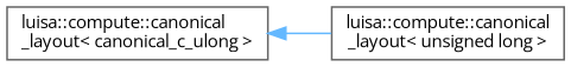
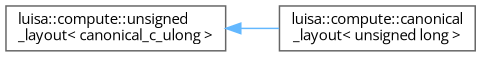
  digraph {
    rankdir=LR
    fontname="Open Sans"
    node [color=grey40 fillcolor=white fontname="Open Sans" fontsize=10 shape=box style=filled]
-   n1 [height=0.2 label="luisa::compute::canonical\l_layout\< canonical_c_ulong \>" width=0.4]
+   n1 [height=0.2 label="luisa::compute::unsigned\l_layout\< canonical_c_ulong \>" width=0.4]
    n2 [height=0.2 label="luisa::compute::canonical\l_layout\< unsigned long \>" width=0.4]
    n1 -> n2 [color=steelblue1 dir=back fontname="Open Sans" fontsize=10 labelfontname=Helvetica labelfontsize=10 style=solid]
  }
